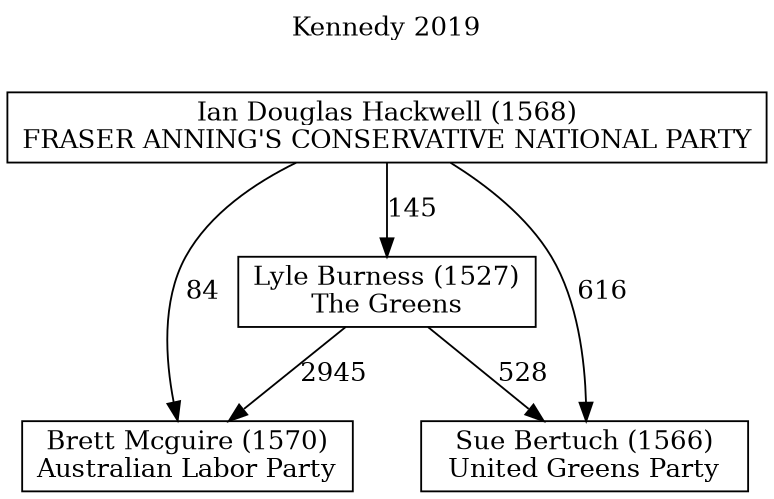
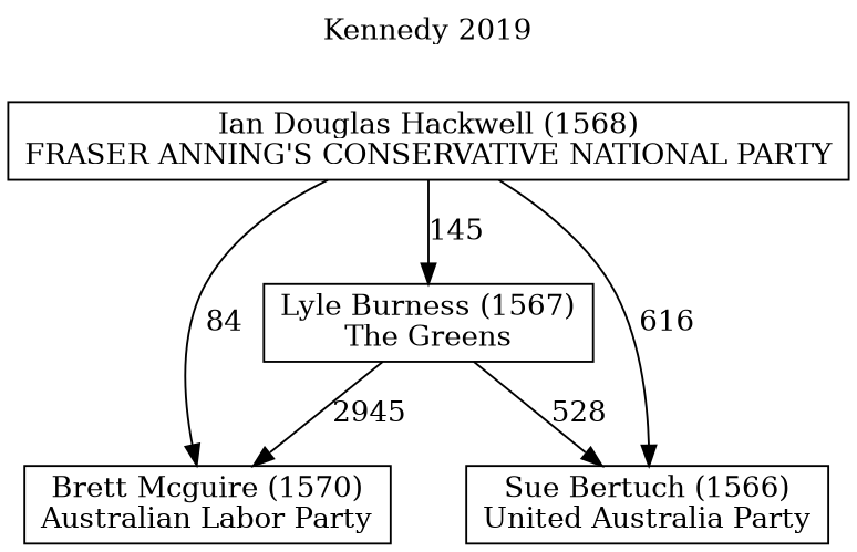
  digraph {
    label="Kennedy 2019"
    labelloc=t
    mclimit=10
    node [shape=box]
    n1 [label="Brett Mcguire (1570)\nAustralian Labor Party"]
    n2 [label="Ian Douglas Hackwell (1568)\nFRASER ANNING'S CONSERVATIVE NATIONAL PARTY"]
-   n3 [label="Lyle Burness (1527)\nThe Greens"]
-   n4 [label="Sue Bertuch (1566)\nUnited Greens Party"]
+   n3 [label="Lyle Burness (1567)\nThe Greens"]
+   n4 [label="Sue Bertuch (1566)\nUnited Australia Party"]
    n2 -> n1 [label=84]
    n2 -> n3 [label=145]
    n2 -> n4 [label=616]
    n3 -> n1 [label=2945]
    n3 -> n4 [label=528]
  }
